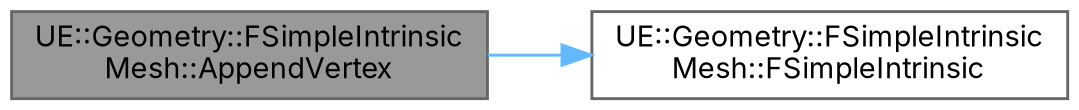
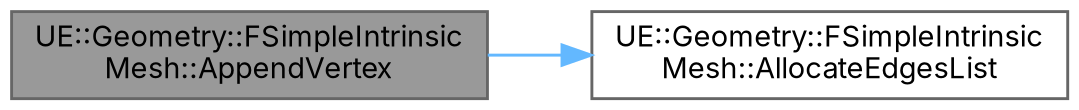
  digraph {
    rankdir=LR
    fontname=Inter
    node [fontname=Inter fontsize=10 shape=box style=filled]
    n1 [color=gray40 fillcolor=grey60 fontcolor=black height=0.2 label="UE::Geometry::FSimpleIntrinsic\lMesh::AppendVertex" width=0.4]
-   n2 [color=grey40 fillcolor=white height=0.2 label="UE::Geometry::FSimpleIntrinsic\lMesh::FSimpleIntrinsic" width=0.4]
+   n2 [color=grey40 fillcolor=white height=0.2 label="UE::Geometry::FSimpleIntrinsic\lMesh::AllocateEdgesList" width=0.4]
    n1 -> n2 [color=steelblue1 fontname=Inter fontsize=10 labelfontname=Helvetica labelfontsize=10 style=solid]
  }
